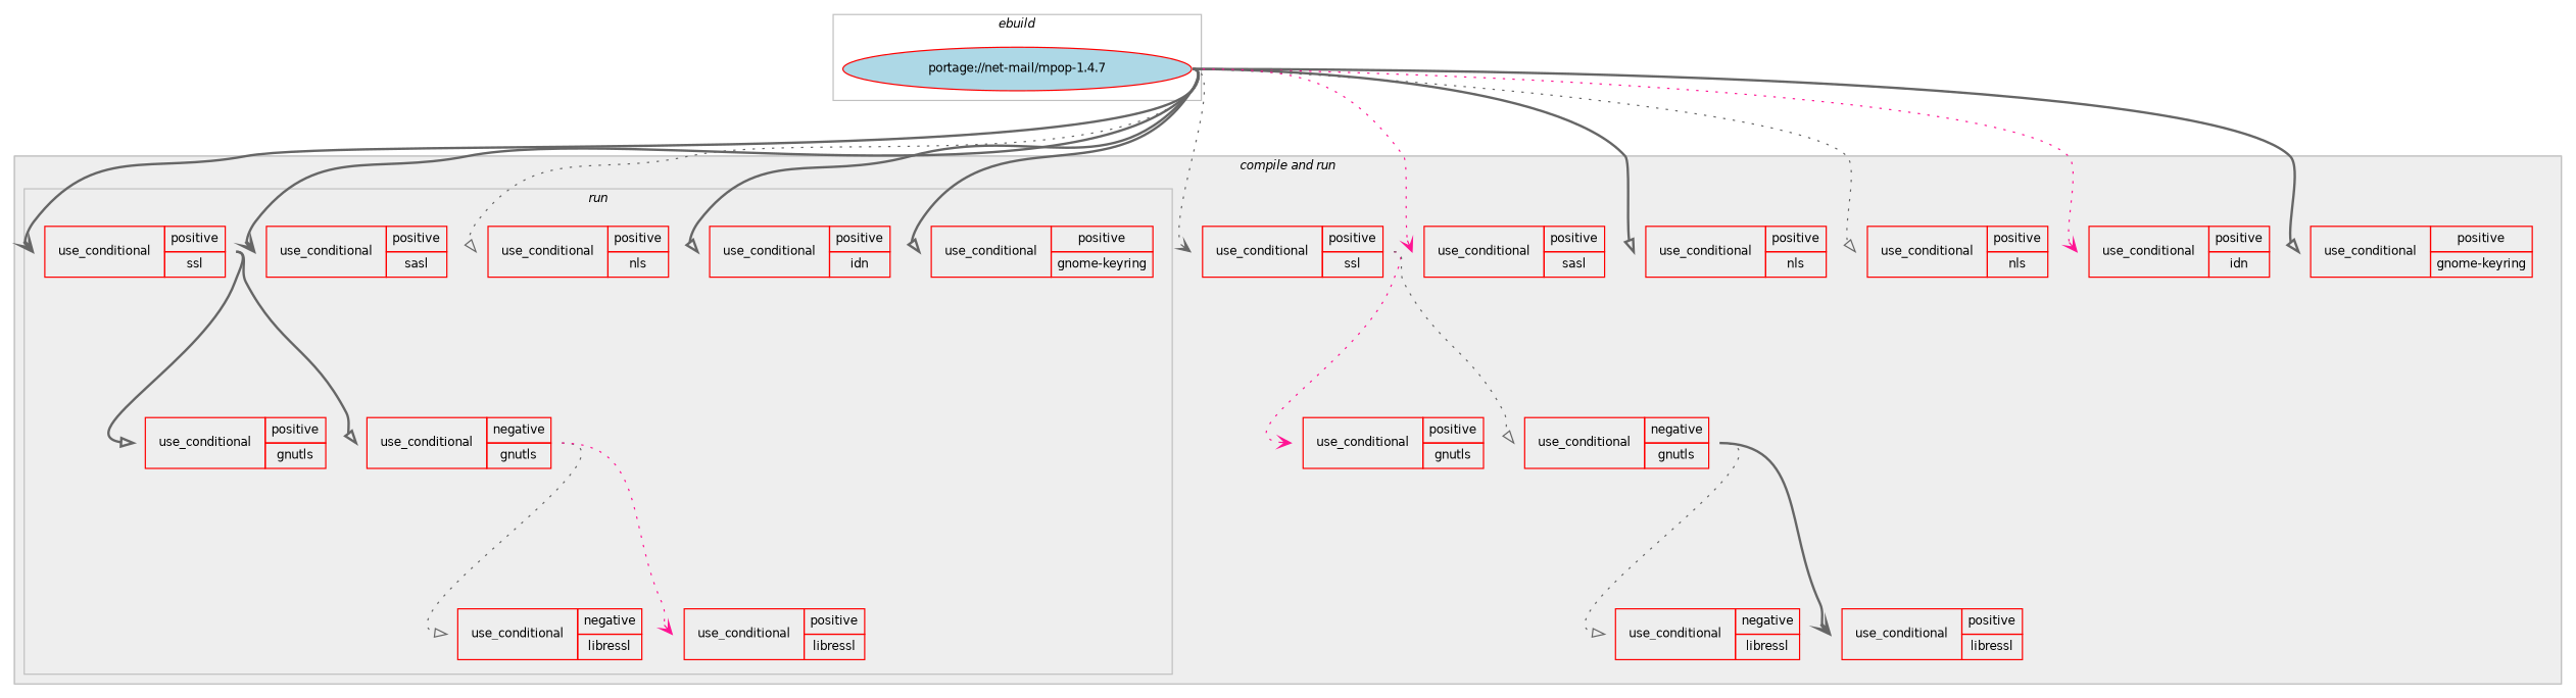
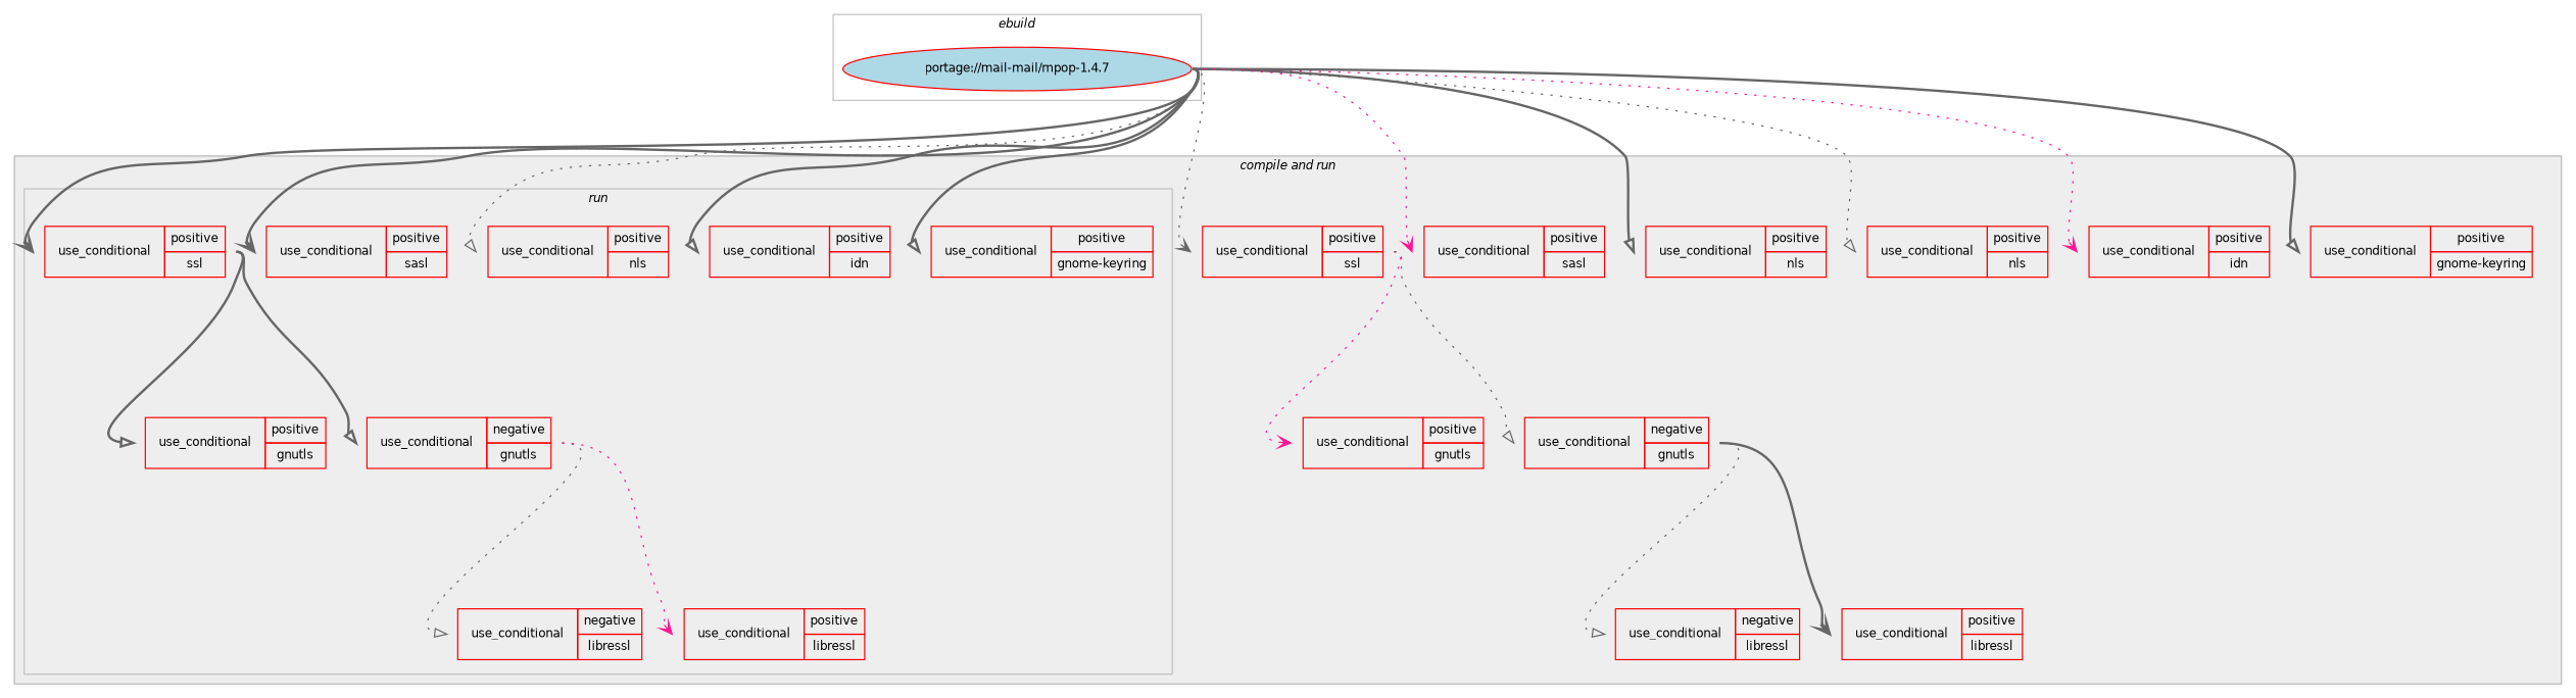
  digraph {
    compound=true
    concentrate=true
    fontname=Helvetica
    fontsize=10
    newrank=true
    rankdir=TB
    ranksep=1.5
    node [color=red fontname=Helvetica fontsize=10 shape=none]
    edge [arrowhead=onormal headport=w style=dotted tailport=e weight=20 color=gray40]
-   n1 [label="portage://net-mail/mpop-1.4.7" width=4 style=filled fillcolor=lightblue shape=""]
+   n1 [label="portage://mail-mail/mpop-1.4.7" width=4 style=filled fillcolor=lightblue shape=""]
    n2 [label=<<TABLE BORDER="0" CELLBORDER="1" CELLSPACING="0" CELLPADDING="4"><TR><TD ROWSPAN="3" CELLPADDING="10">use_conditional</TD></TR><TR><TD>positive</TD></TR><TR><TD>gnome-keyring</TD></TR></TABLE>>]
    n3 [label=<<TABLE BORDER="0" CELLBORDER="1" CELLSPACING="0" CELLPADDING="4"><TR><TD ROWSPAN="3" CELLPADDING="10">use_conditional</TD></TR><TR><TD>positive</TD></TR><TR><TD>idn</TD></TR></TABLE>>]
    n4 [label=<<TABLE BORDER="0" CELLBORDER="1" CELLSPACING="0" CELLPADDING="4"><TR><TD ROWSPAN="3" CELLPADDING="10">use_conditional</TD></TR><TR><TD>positive</TD></TR><TR><TD>nls</TD></TR></TABLE>>]
    n5 [label=<<TABLE BORDER="0" CELLBORDER="1" CELLSPACING="0" CELLPADDING="4"><TR><TD ROWSPAN="3" CELLPADDING="10">use_conditional</TD></TR><TR><TD>positive</TD></TR><TR><TD>nls</TD></TR></TABLE>>]
    n6 [label=<<TABLE BORDER="0" CELLBORDER="1" CELLSPACING="0" CELLPADDING="4"><TR><TD ROWSPAN="3" CELLPADDING="10">use_conditional</TD></TR><TR><TD>positive</TD></TR><TR><TD>sasl</TD></TR></TABLE>>]
    n7 [label=<<TABLE BORDER="0" CELLBORDER="1" CELLSPACING="0" CELLPADDING="4"><TR><TD ROWSPAN="3" CELLPADDING="10">use_conditional</TD></TR><TR><TD>positive</TD></TR><TR><TD>gnutls</TD></TR></TABLE>>]
    n8 [label=<<TABLE BORDER="0" CELLBORDER="1" CELLSPACING="0" CELLPADDING="4"><TR><TD ROWSPAN="3" CELLPADDING="10">use_conditional</TD></TR><TR><TD>negative</TD></TR><TR><TD>libressl</TD></TR></TABLE>>]
    n9 [label=<<TABLE BORDER="0" CELLBORDER="1" CELLSPACING="0" CELLPADDING="4"><TR><TD ROWSPAN="3" CELLPADDING="10">use_conditional</TD></TR><TR><TD>positive</TD></TR><TR><TD>libressl</TD></TR></TABLE>>]
    n10 [label=<<TABLE BORDER="0" CELLBORDER="1" CELLSPACING="0" CELLPADDING="4"><TR><TD ROWSPAN="3" CELLPADDING="10">use_conditional</TD></TR><TR><TD>negative</TD></TR><TR><TD>gnutls</TD></TR></TABLE>>]
    n11 [label=<<TABLE BORDER="0" CELLBORDER="1" CELLSPACING="0" CELLPADDING="4"><TR><TD ROWSPAN="3" CELLPADDING="10">use_conditional</TD></TR><TR><TD>positive</TD></TR><TR><TD>ssl</TD></TR></TABLE>>]
    n12 [label=<<TABLE BORDER="0" CELLBORDER="1" CELLSPACING="0" CELLPADDING="4"><TR><TD ROWSPAN="3" CELLPADDING="10">use_conditional</TD></TR><TR><TD>positive</TD></TR><TR><TD>gnome-keyring</TD></TR></TABLE>>]
    n13 [label=<<TABLE BORDER="0" CELLBORDER="1" CELLSPACING="0" CELLPADDING="4"><TR><TD ROWSPAN="3" CELLPADDING="10">use_conditional</TD></TR><TR><TD>positive</TD></TR><TR><TD>idn</TD></TR></TABLE>>]
    n14 [label=<<TABLE BORDER="0" CELLBORDER="1" CELLSPACING="0" CELLPADDING="4"><TR><TD ROWSPAN="3" CELLPADDING="10">use_conditional</TD></TR><TR><TD>positive</TD></TR><TR><TD>nls</TD></TR></TABLE>>]
    n15 [label=<<TABLE BORDER="0" CELLBORDER="1" CELLSPACING="0" CELLPADDING="4"><TR><TD ROWSPAN="3" CELLPADDING="10">use_conditional</TD></TR><TR><TD>positive</TD></TR><TR><TD>sasl</TD></TR></TABLE>>]
    n16 [label=<<TABLE BORDER="0" CELLBORDER="1" CELLSPACING="0" CELLPADDING="4"><TR><TD ROWSPAN="3" CELLPADDING="10">use_conditional</TD></TR><TR><TD>positive</TD></TR><TR><TD>gnutls</TD></TR></TABLE>>]
    n17 [label=<<TABLE BORDER="0" CELLBORDER="1" CELLSPACING="0" CELLPADDING="4"><TR><TD ROWSPAN="3" CELLPADDING="10">use_conditional</TD></TR><TR><TD>negative</TD></TR><TR><TD>libressl</TD></TR></TABLE>>]
    n18 [label=<<TABLE BORDER="0" CELLBORDER="1" CELLSPACING="0" CELLPADDING="4"><TR><TD ROWSPAN="3" CELLPADDING="10">use_conditional</TD></TR><TR><TD>positive</TD></TR><TR><TD>libressl</TD></TR></TABLE>>]
    n19 [label=<<TABLE BORDER="0" CELLBORDER="1" CELLSPACING="0" CELLPADDING="4"><TR><TD ROWSPAN="3" CELLPADDING="10">use_conditional</TD></TR><TR><TD>negative</TD></TR><TR><TD>gnutls</TD></TR></TABLE>>]
    n20 [label=<<TABLE BORDER="0" CELLBORDER="1" CELLSPACING="0" CELLPADDING="4"><TR><TD ROWSPAN="3" CELLPADDING="10">use_conditional</TD></TR><TR><TD>positive</TD></TR><TR><TD>ssl</TD></TR></TABLE>>]
    subgraph cluster_1 {
      color=gray
      label=<<i>ebuild</i>>
      rank=same
      n1
    }
    subgraph cluster_2 {
      color=gray
      label=<<i>dependencies</i>>
      subgraph cluster_3 {
        color=gray
        fillcolor="#eeeeee"
        label=<<i>compile</i>>
        style=filled
        subgraph sub_4 {
          color=gray
          fillcolor="#eeeeee"
          label=<<i>compile</i>>
          style=filled
          n2
        }
        subgraph sub_5 {
          color=gray
          fillcolor="#eeeeee"
          label=<<i>compile</i>>
          style=filled
          n3
        }
        subgraph sub_6 {
          color=gray
          fillcolor="#eeeeee"
          label=<<i>compile</i>>
          style=filled
          n4
        }
        subgraph sub_7 {
          color=gray
          fillcolor="#eeeeee"
          label=<<i>compile</i>>
          style=filled
          n5
        }
        subgraph sub_8 {
          color=gray
          fillcolor="#eeeeee"
          label=<<i>compile</i>>
          style=filled
          n6
        }
        subgraph sub_9 {
          color=gray
          fillcolor="#eeeeee"
          label=<<i>compile</i>>
          style=filled
          n11
          subgraph sub_10 {
            color=gray
            fillcolor="#eeeeee"
            label=<<i>compile</i>>
            style=filled
            n7
          }
          subgraph sub_11 {
            color=gray
            fillcolor="#eeeeee"
            label=<<i>compile</i>>
            style=filled
            n10
            subgraph sub_12 {
              color=gray
              fillcolor="#eeeeee"
              label=<<i>compile</i>>
              style=filled
              n8
            }
            subgraph sub_13 {
              color=gray
              fillcolor="#eeeeee"
              label=<<i>compile</i>>
              style=filled
              n9
            }
          }
        }
      }
      subgraph cluster_14 {
        color=gray
        fillcolor="#eeeeee"
        label=<<i>compile and run</i>>
        style=filled
      }
      subgraph cluster_15 {
        color=gray
        fillcolor="#eeeeee"
        label=<<i>run</i>>
        style=filled
        subgraph sub_16 {
          color=gray
          fillcolor="#eeeeee"
          label=<<i>run</i>>
          style=filled
          n12
        }
        subgraph sub_17 {
          color=gray
          fillcolor="#eeeeee"
          label=<<i>run</i>>
          style=filled
          n13
        }
        subgraph sub_18 {
          color=gray
          fillcolor="#eeeeee"
          label=<<i>run</i>>
          style=filled
          n14
        }
        subgraph sub_19 {
          color=gray
          fillcolor="#eeeeee"
          label=<<i>run</i>>
          style=filled
          n15
        }
        subgraph sub_20 {
          color=gray
          fillcolor="#eeeeee"
          label=<<i>run</i>>
          style=filled
          n20
          subgraph sub_21 {
            color=gray
            fillcolor="#eeeeee"
            label=<<i>run</i>>
            style=filled
            n16
          }
          subgraph sub_22 {
            color=gray
            fillcolor="#eeeeee"
            label=<<i>run</i>>
            style=filled
            n19
            subgraph sub_23 {
              color=gray
              fillcolor="#eeeeee"
              label=<<i>run</i>>
              style=filled
              n17
            }
            subgraph sub_24 {
              color=gray
              fillcolor="#eeeeee"
              label=<<i>run</i>>
              style=filled
              n18
            }
          }
        }
      }
    }
    subgraph cluster_25 {
      color=gray
      label=<<i>candidates</i>>
      rank=same
    }
    n1 -> n2 [style=bold]
    n1 -> n3 [arrowhead=vee color=deeppink]
    n1 -> n4
    n1 -> n5 [style=bold]
    n1 -> n6 [arrowhead=vee color=deeppink]
    n1 -> n11 [arrowhead=vee]
    n1 -> n12 [style=bold]
    n1 -> n13 [style=bold]
    n1 -> n14
    n1 -> n15 [arrowhead=vee style=bold]
    n1 -> n20 [arrowhead=vee style=bold]
    n10 -> n8
    n10 -> n9 [arrowhead=vee style=bold]
    n11 -> n7 [arrowhead=vee color=deeppink]
    n11 -> n10
    n19 -> n17
    n19 -> n18 [arrowhead=vee color=deeppink]
    n20 -> n16 [style=bold]
    n20 -> n19 [style=bold]
  }
